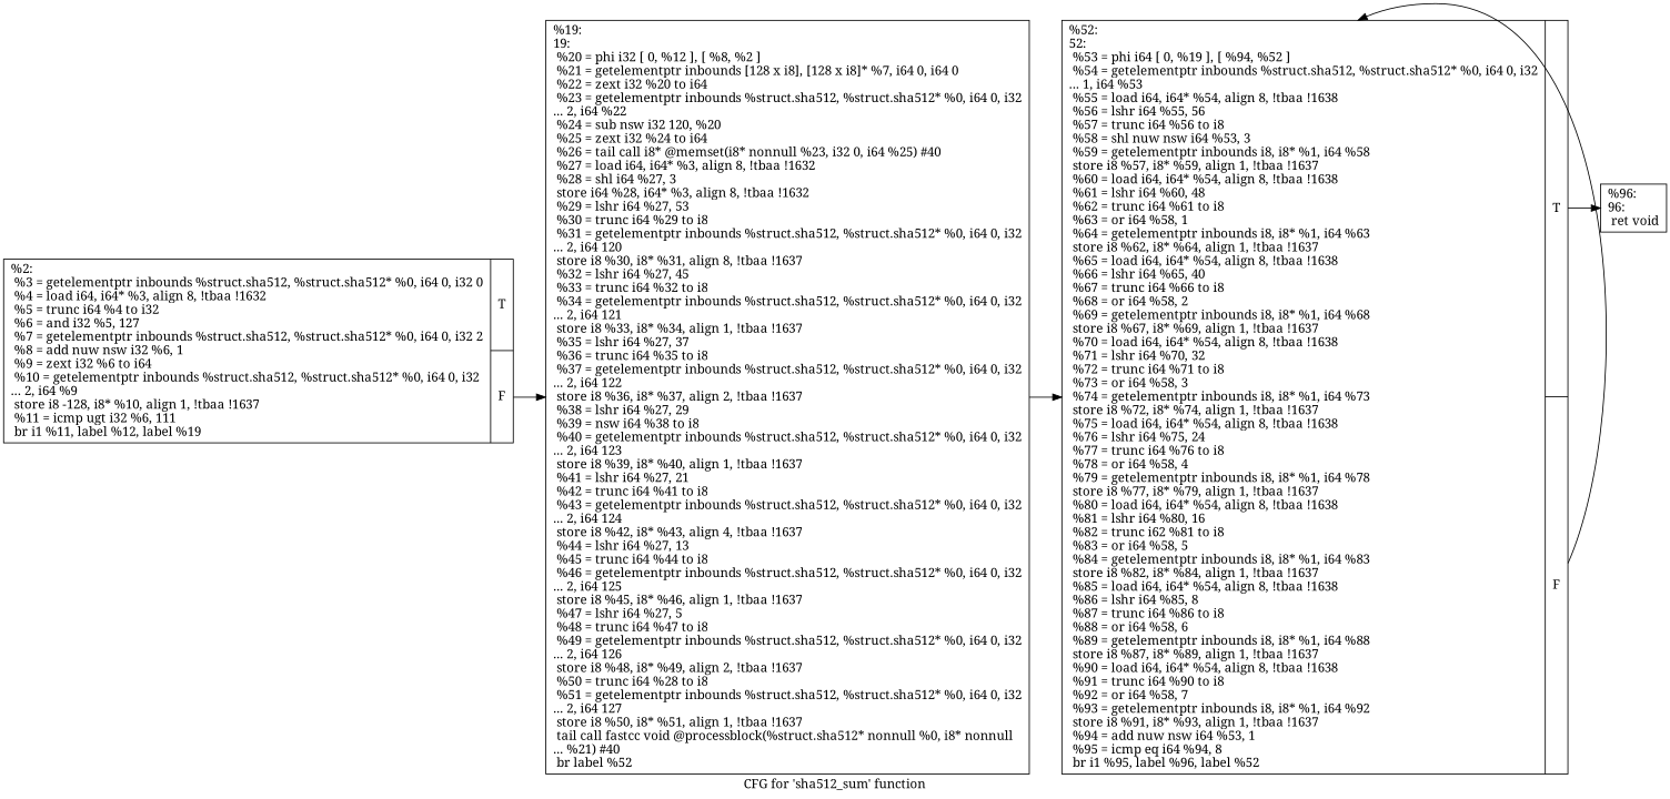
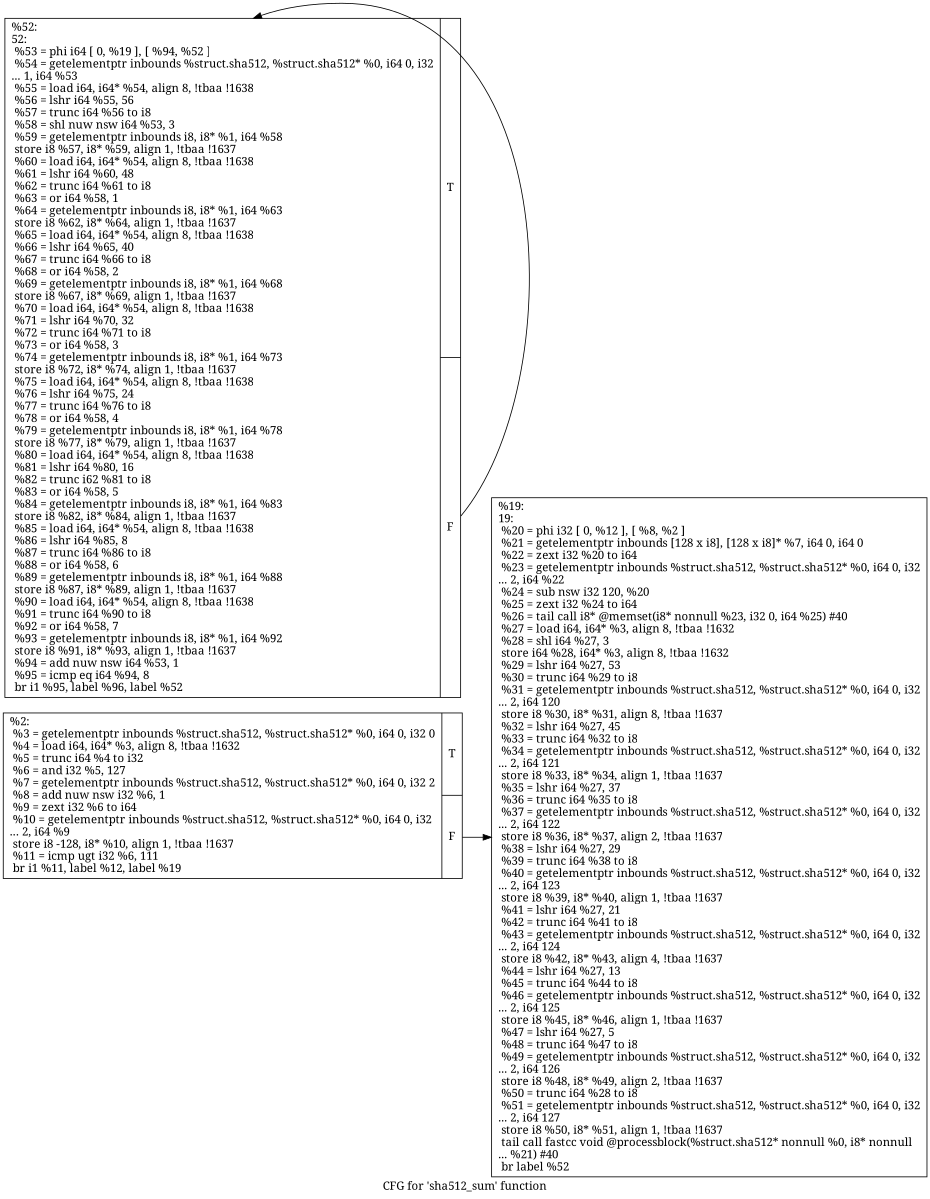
  digraph {
    fontname="Noto Serif"
    label="CFG for 'sha512_sum' function"
    rankdir=LR
    node [fontname="Noto Serif" shape=record]
    edge [fontname="Noto Serif" tailport=s1]
    n1 [label="{%2:\l  %3 = getelementptr inbounds %struct.sha512, %struct.sha512* %0, i64 0, i32 0\l  %4 = load i64, i64* %3, align 8, !tbaa !1632\l  %5 = trunc i64 %4 to i32\l  %6 = and i32 %5, 127\l  %7 = getelementptr inbounds %struct.sha512, %struct.sha512* %0, i64 0, i32 2\l  %8 = add nuw nsw i32 %6, 1\l  %9 = zext i32 %6 to i64\l  %10 = getelementptr inbounds %struct.sha512, %struct.sha512* %0, i64 0, i32\l... 2, i64 %9\l  store i8 -128, i8* %10, align 1, !tbaa !1637\l  %11 = icmp ugt i32 %6, 111\l  br i1 %11, label %12, label %19\l|{<s0>T|<s1>F}}"]
-   n2 [label="{%19:\l19:                                               \l  %20 = phi i32 [ 0, %12 ], [ %8, %2 ]\l  %21 = getelementptr inbounds [128 x i8], [128 x i8]* %7, i64 0, i64 0\l  %22 = zext i32 %20 to i64\l  %23 = getelementptr inbounds %struct.sha512, %struct.sha512* %0, i64 0, i32\l... 2, i64 %22\l  %24 = sub nsw i32 120, %20\l  %25 = zext i32 %24 to i64\l  %26 = tail call i8* @memset(i8* nonnull %23, i32 0, i64 %25) #40\l  %27 = load i64, i64* %3, align 8, !tbaa !1632\l  %28 = shl i64 %27, 3\l  store i64 %28, i64* %3, align 8, !tbaa !1632\l  %29 = lshr i64 %27, 53\l  %30 = trunc i64 %29 to i8\l  %31 = getelementptr inbounds %struct.sha512, %struct.sha512* %0, i64 0, i32\l... 2, i64 120\l  store i8 %30, i8* %31, align 8, !tbaa !1637\l  %32 = lshr i64 %27, 45\l  %33 = trunc i64 %32 to i8\l  %34 = getelementptr inbounds %struct.sha512, %struct.sha512* %0, i64 0, i32\l... 2, i64 121\l  store i8 %33, i8* %34, align 1, !tbaa !1637\l  %35 = lshr i64 %27, 37\l  %36 = trunc i64 %35 to i8\l  %37 = getelementptr inbounds %struct.sha512, %struct.sha512* %0, i64 0, i32\l... 2, i64 122\l  store i8 %36, i8* %37, align 2, !tbaa !1637\l  %38 = lshr i64 %27, 29\l  %39 = nsw i64 %38 to i8\l  %40 = getelementptr inbounds %struct.sha512, %struct.sha512* %0, i64 0, i32\l... 2, i64 123\l  store i8 %39, i8* %40, align 1, !tbaa !1637\l  %41 = lshr i64 %27, 21\l  %42 = trunc i64 %41 to i8\l  %43 = getelementptr inbounds %struct.sha512, %struct.sha512* %0, i64 0, i32\l... 2, i64 124\l  store i8 %42, i8* %43, align 4, !tbaa !1637\l  %44 = lshr i64 %27, 13\l  %45 = trunc i64 %44 to i8\l  %46 = getelementptr inbounds %struct.sha512, %struct.sha512* %0, i64 0, i32\l... 2, i64 125\l  store i8 %45, i8* %46, align 1, !tbaa !1637\l  %47 = lshr i64 %27, 5\l  %48 = trunc i64 %47 to i8\l  %49 = getelementptr inbounds %struct.sha512, %struct.sha512* %0, i64 0, i32\l... 2, i64 126\l  store i8 %48, i8* %49, align 2, !tbaa !1637\l  %50 = trunc i64 %28 to i8\l  %51 = getelementptr inbounds %struct.sha512, %struct.sha512* %0, i64 0, i32\l... 2, i64 127\l  store i8 %50, i8* %51, align 1, !tbaa !1637\l  tail call fastcc void @processblock(%struct.sha512* nonnull %0, i8* nonnull\l... %21) #40\l  br label %52\l}"]
+   n2 [label="{%19:\l19:                                               \l  %20 = phi i32 [ 0, %12 ], [ %8, %2 ]\l  %21 = getelementptr inbounds [128 x i8], [128 x i8]* %7, i64 0, i64 0\l  %22 = zext i32 %20 to i64\l  %23 = getelementptr inbounds %struct.sha512, %struct.sha512* %0, i64 0, i32\l... 2, i64 %22\l  %24 = sub nsw i32 120, %20\l  %25 = zext i32 %24 to i64\l  %26 = tail call i8* @memset(i8* nonnull %23, i32 0, i64 %25) #40\l  %27 = load i64, i64* %3, align 8, !tbaa !1632\l  %28 = shl i64 %27, 3\l  store i64 %28, i64* %3, align 8, !tbaa !1632\l  %29 = lshr i64 %27, 53\l  %30 = trunc i64 %29 to i8\l  %31 = getelementptr inbounds %struct.sha512, %struct.sha512* %0, i64 0, i32\l... 2, i64 120\l  store i8 %30, i8* %31, align 8, !tbaa !1637\l  %32 = lshr i64 %27, 45\l  %33 = trunc i64 %32 to i8\l  %34 = getelementptr inbounds %struct.sha512, %struct.sha512* %0, i64 0, i32\l... 2, i64 121\l  store i8 %33, i8* %34, align 1, !tbaa !1637\l  %35 = lshr i64 %27, 37\l  %36 = trunc i64 %35 to i8\l  %37 = getelementptr inbounds %struct.sha512, %struct.sha512* %0, i64 0, i32\l... 2, i64 122\l  store i8 %36, i8* %37, align 2, !tbaa !1637\l  %38 = lshr i64 %27, 29\l  %39 = trunc i64 %38 to i8\l  %40 = getelementptr inbounds %struct.sha512, %struct.sha512* %0, i64 0, i32\l... 2, i64 123\l  store i8 %39, i8* %40, align 1, !tbaa !1637\l  %41 = lshr i64 %27, 21\l  %42 = trunc i64 %41 to i8\l  %43 = getelementptr inbounds %struct.sha512, %struct.sha512* %0, i64 0, i32\l... 2, i64 124\l  store i8 %42, i8* %43, align 4, !tbaa !1637\l  %44 = lshr i64 %27, 13\l  %45 = trunc i64 %44 to i8\l  %46 = getelementptr inbounds %struct.sha512, %struct.sha512* %0, i64 0, i32\l... 2, i64 125\l  store i8 %45, i8* %46, align 1, !tbaa !1637\l  %47 = lshr i64 %27, 5\l  %48 = trunc i64 %47 to i8\l  %49 = getelementptr inbounds %struct.sha512, %struct.sha512* %0, i64 0, i32\l... 2, i64 126\l  store i8 %48, i8* %49, align 2, !tbaa !1637\l  %50 = trunc i64 %28 to i8\l  %51 = getelementptr inbounds %struct.sha512, %struct.sha512* %0, i64 0, i32\l... 2, i64 127\l  store i8 %50, i8* %51, align 1, !tbaa !1637\l  tail call fastcc void @processblock(%struct.sha512* nonnull %0, i8* nonnull\l... %21) #40\l  br label %52\l}"]
    n3 [label="{%52:\l52:                                               \l  %53 = phi i64 [ 0, %19 ], [ %94, %52 ]\l  %54 = getelementptr inbounds %struct.sha512, %struct.sha512* %0, i64 0, i32\l... 1, i64 %53\l  %55 = load i64, i64* %54, align 8, !tbaa !1638\l  %56 = lshr i64 %55, 56\l  %57 = trunc i64 %56 to i8\l  %58 = shl nuw nsw i64 %53, 3\l  %59 = getelementptr inbounds i8, i8* %1, i64 %58\l  store i8 %57, i8* %59, align 1, !tbaa !1637\l  %60 = load i64, i64* %54, align 8, !tbaa !1638\l  %61 = lshr i64 %60, 48\l  %62 = trunc i64 %61 to i8\l  %63 = or i64 %58, 1\l  %64 = getelementptr inbounds i8, i8* %1, i64 %63\l  store i8 %62, i8* %64, align 1, !tbaa !1637\l  %65 = load i64, i64* %54, align 8, !tbaa !1638\l  %66 = lshr i64 %65, 40\l  %67 = trunc i64 %66 to i8\l  %68 = or i64 %58, 2\l  %69 = getelementptr inbounds i8, i8* %1, i64 %68\l  store i8 %67, i8* %69, align 1, !tbaa !1637\l  %70 = load i64, i64* %54, align 8, !tbaa !1638\l  %71 = lshr i64 %70, 32\l  %72 = trunc i64 %71 to i8\l  %73 = or i64 %58, 3\l  %74 = getelementptr inbounds i8, i8* %1, i64 %73\l  store i8 %72, i8* %74, align 1, !tbaa !1637\l  %75 = load i64, i64* %54, align 8, !tbaa !1638\l  %76 = lshr i64 %75, 24\l  %77 = trunc i64 %76 to i8\l  %78 = or i64 %58, 4\l  %79 = getelementptr inbounds i8, i8* %1, i64 %78\l  store i8 %77, i8* %79, align 1, !tbaa !1637\l  %80 = load i64, i64* %54, align 8, !tbaa !1638\l  %81 = lshr i64 %80, 16\l  %82 = trunc i62 %81 to i8\l  %83 = or i64 %58, 5\l  %84 = getelementptr inbounds i8, i8* %1, i64 %83\l  store i8 %82, i8* %84, align 1, !tbaa !1637\l  %85 = load i64, i64* %54, align 8, !tbaa !1638\l  %86 = lshr i64 %85, 8\l  %87 = trunc i64 %86 to i8\l  %88 = or i64 %58, 6\l  %89 = getelementptr inbounds i8, i8* %1, i64 %88\l  store i8 %87, i8* %89, align 1, !tbaa !1637\l  %90 = load i64, i64* %54, align 8, !tbaa !1638\l  %91 = trunc i64 %90 to i8\l  %92 = or i64 %58, 7\l  %93 = getelementptr inbounds i8, i8* %1, i64 %92\l  store i8 %91, i8* %93, align 1, !tbaa !1637\l  %94 = add nuw nsw i64 %53, 1\l  %95 = icmp eq i64 %94, 8\l  br i1 %95, label %96, label %52\l|{<s0>T|<s1>F}}"]
-   n4 [label="{%96:\l96:                                               \l  ret void\l}"]
    n1 -> n2
-   n2 -> n3 [tailport=""]
    n3 -> n3
-   n3 -> n4 [tailport=s0]
  }
